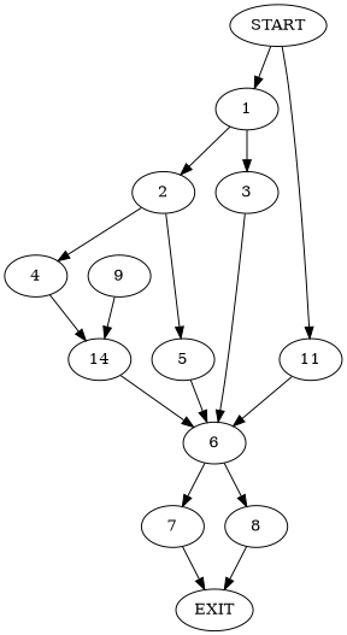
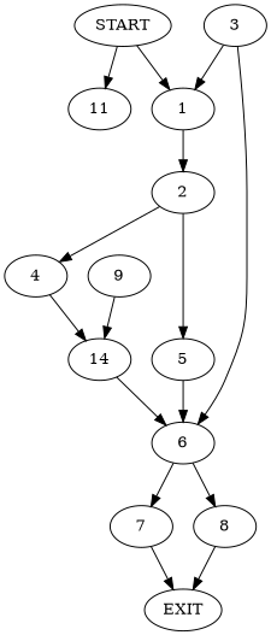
  digraph {
    n1 [label=START]
    1
    11
    2
    3
    6
    n7 [label=EXIT]
    4
    5
    n10 [label=14]
    7
    8
    9
    n1 -> 1
    n1 -> 11
    1 -> 2
-   1 -> 3
-   11 -> 6
+   3 -> 1
    2 -> 4
    2 -> 5
    3 -> 6
    6 -> 7
    6 -> 8
    4 -> n10
    5 -> 6
    n10 -> 6
    7 -> n7
    8 -> n7
    9 -> n10
  }
